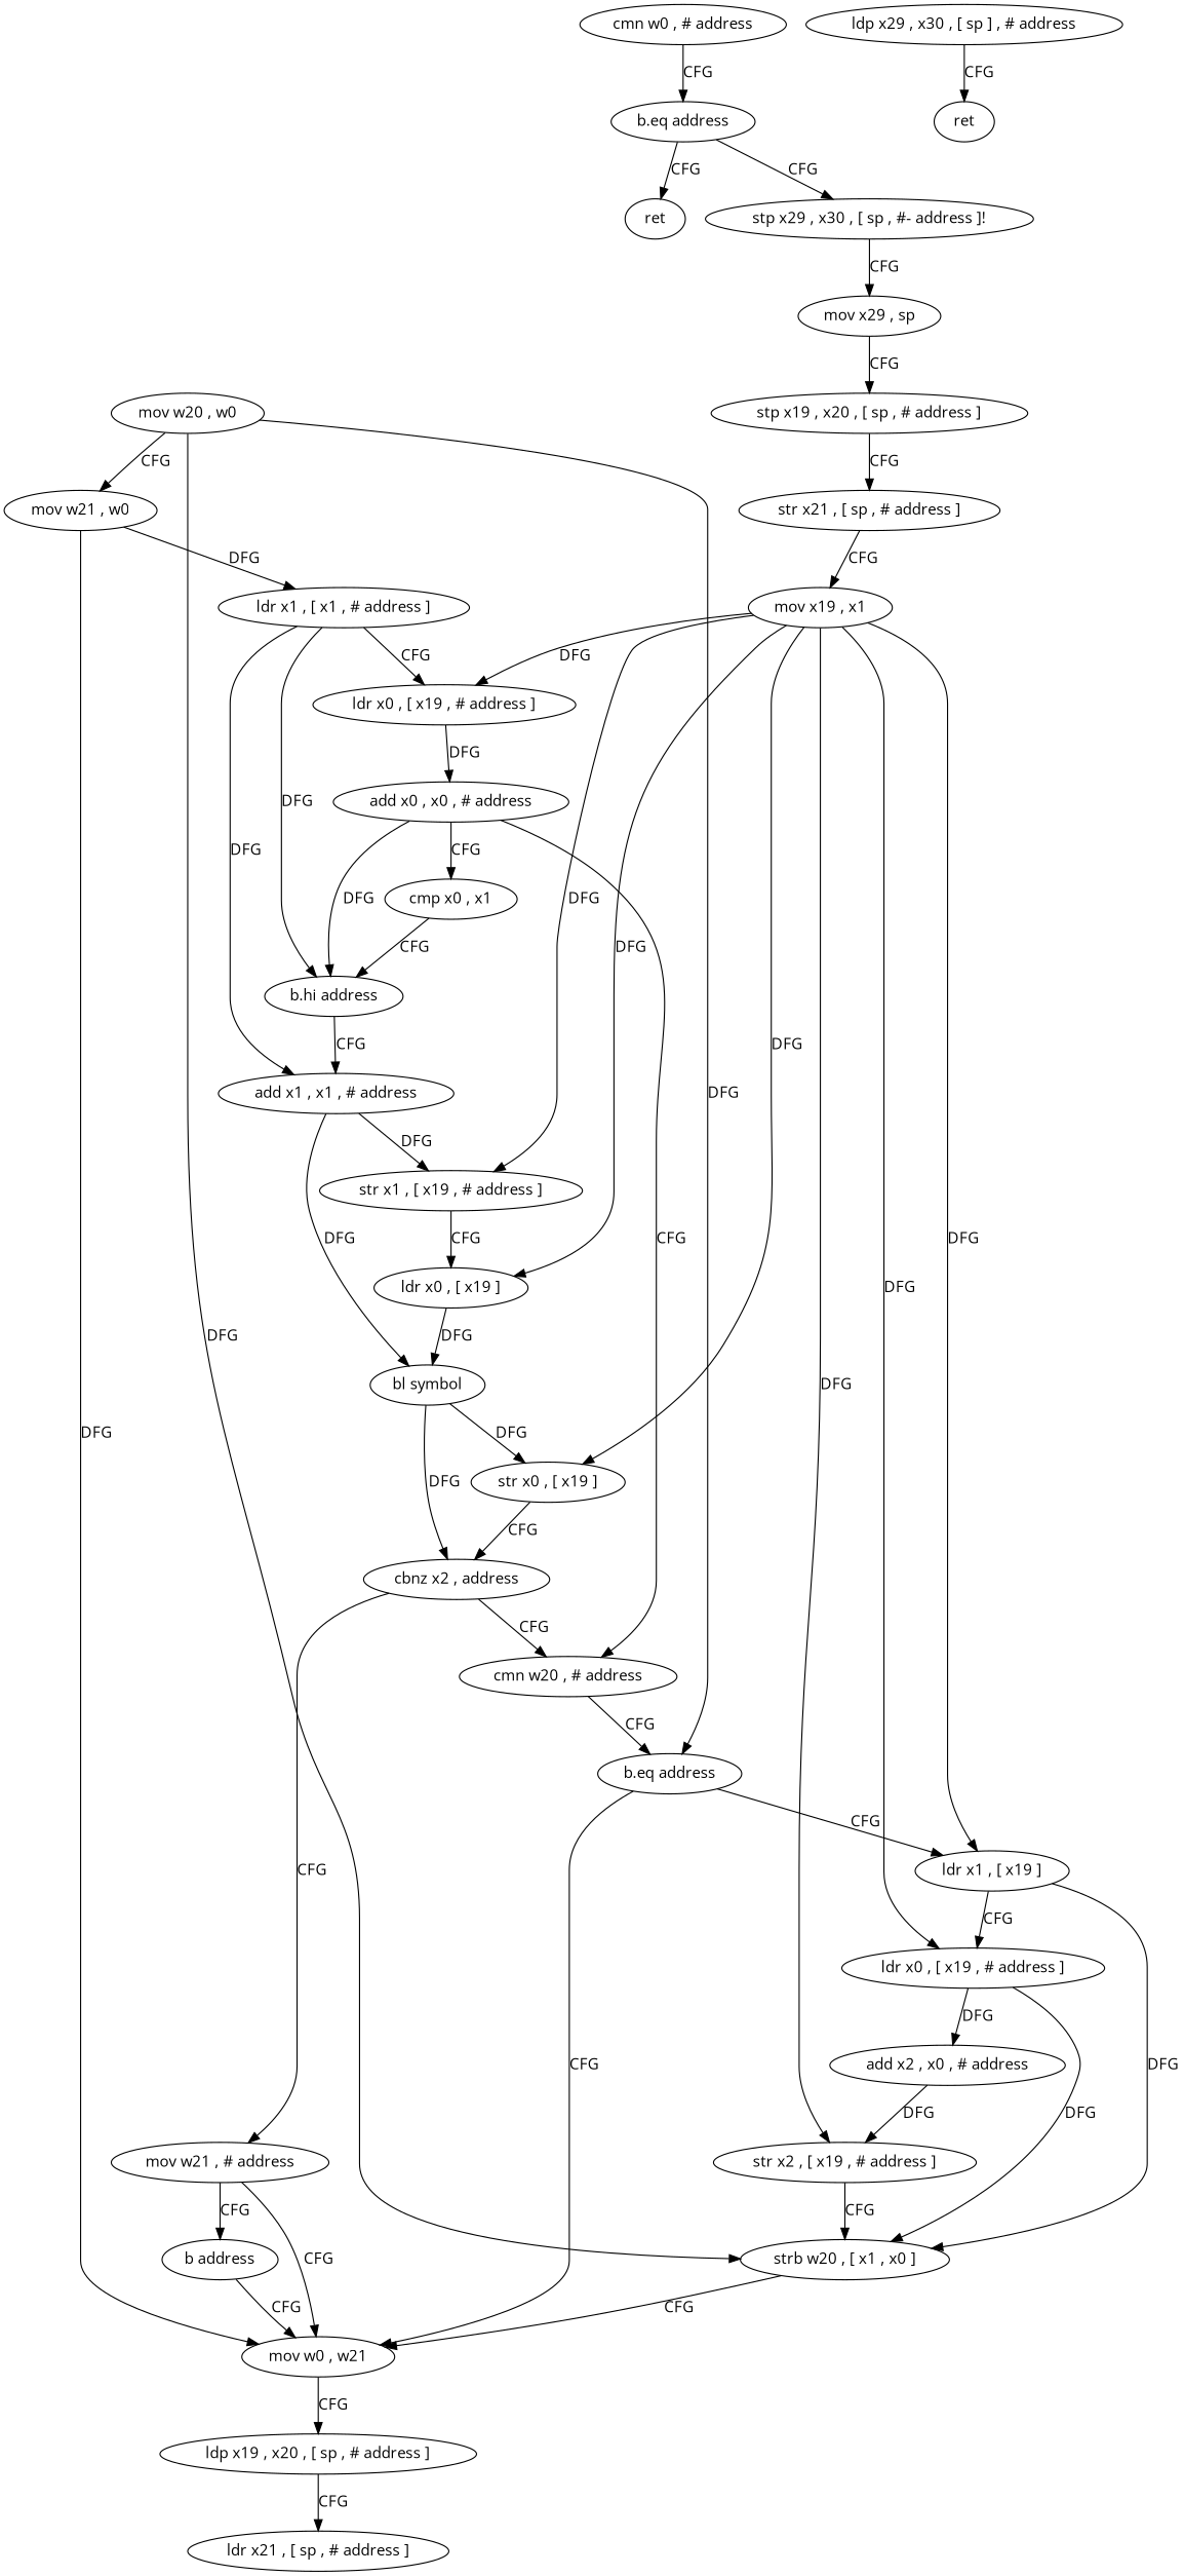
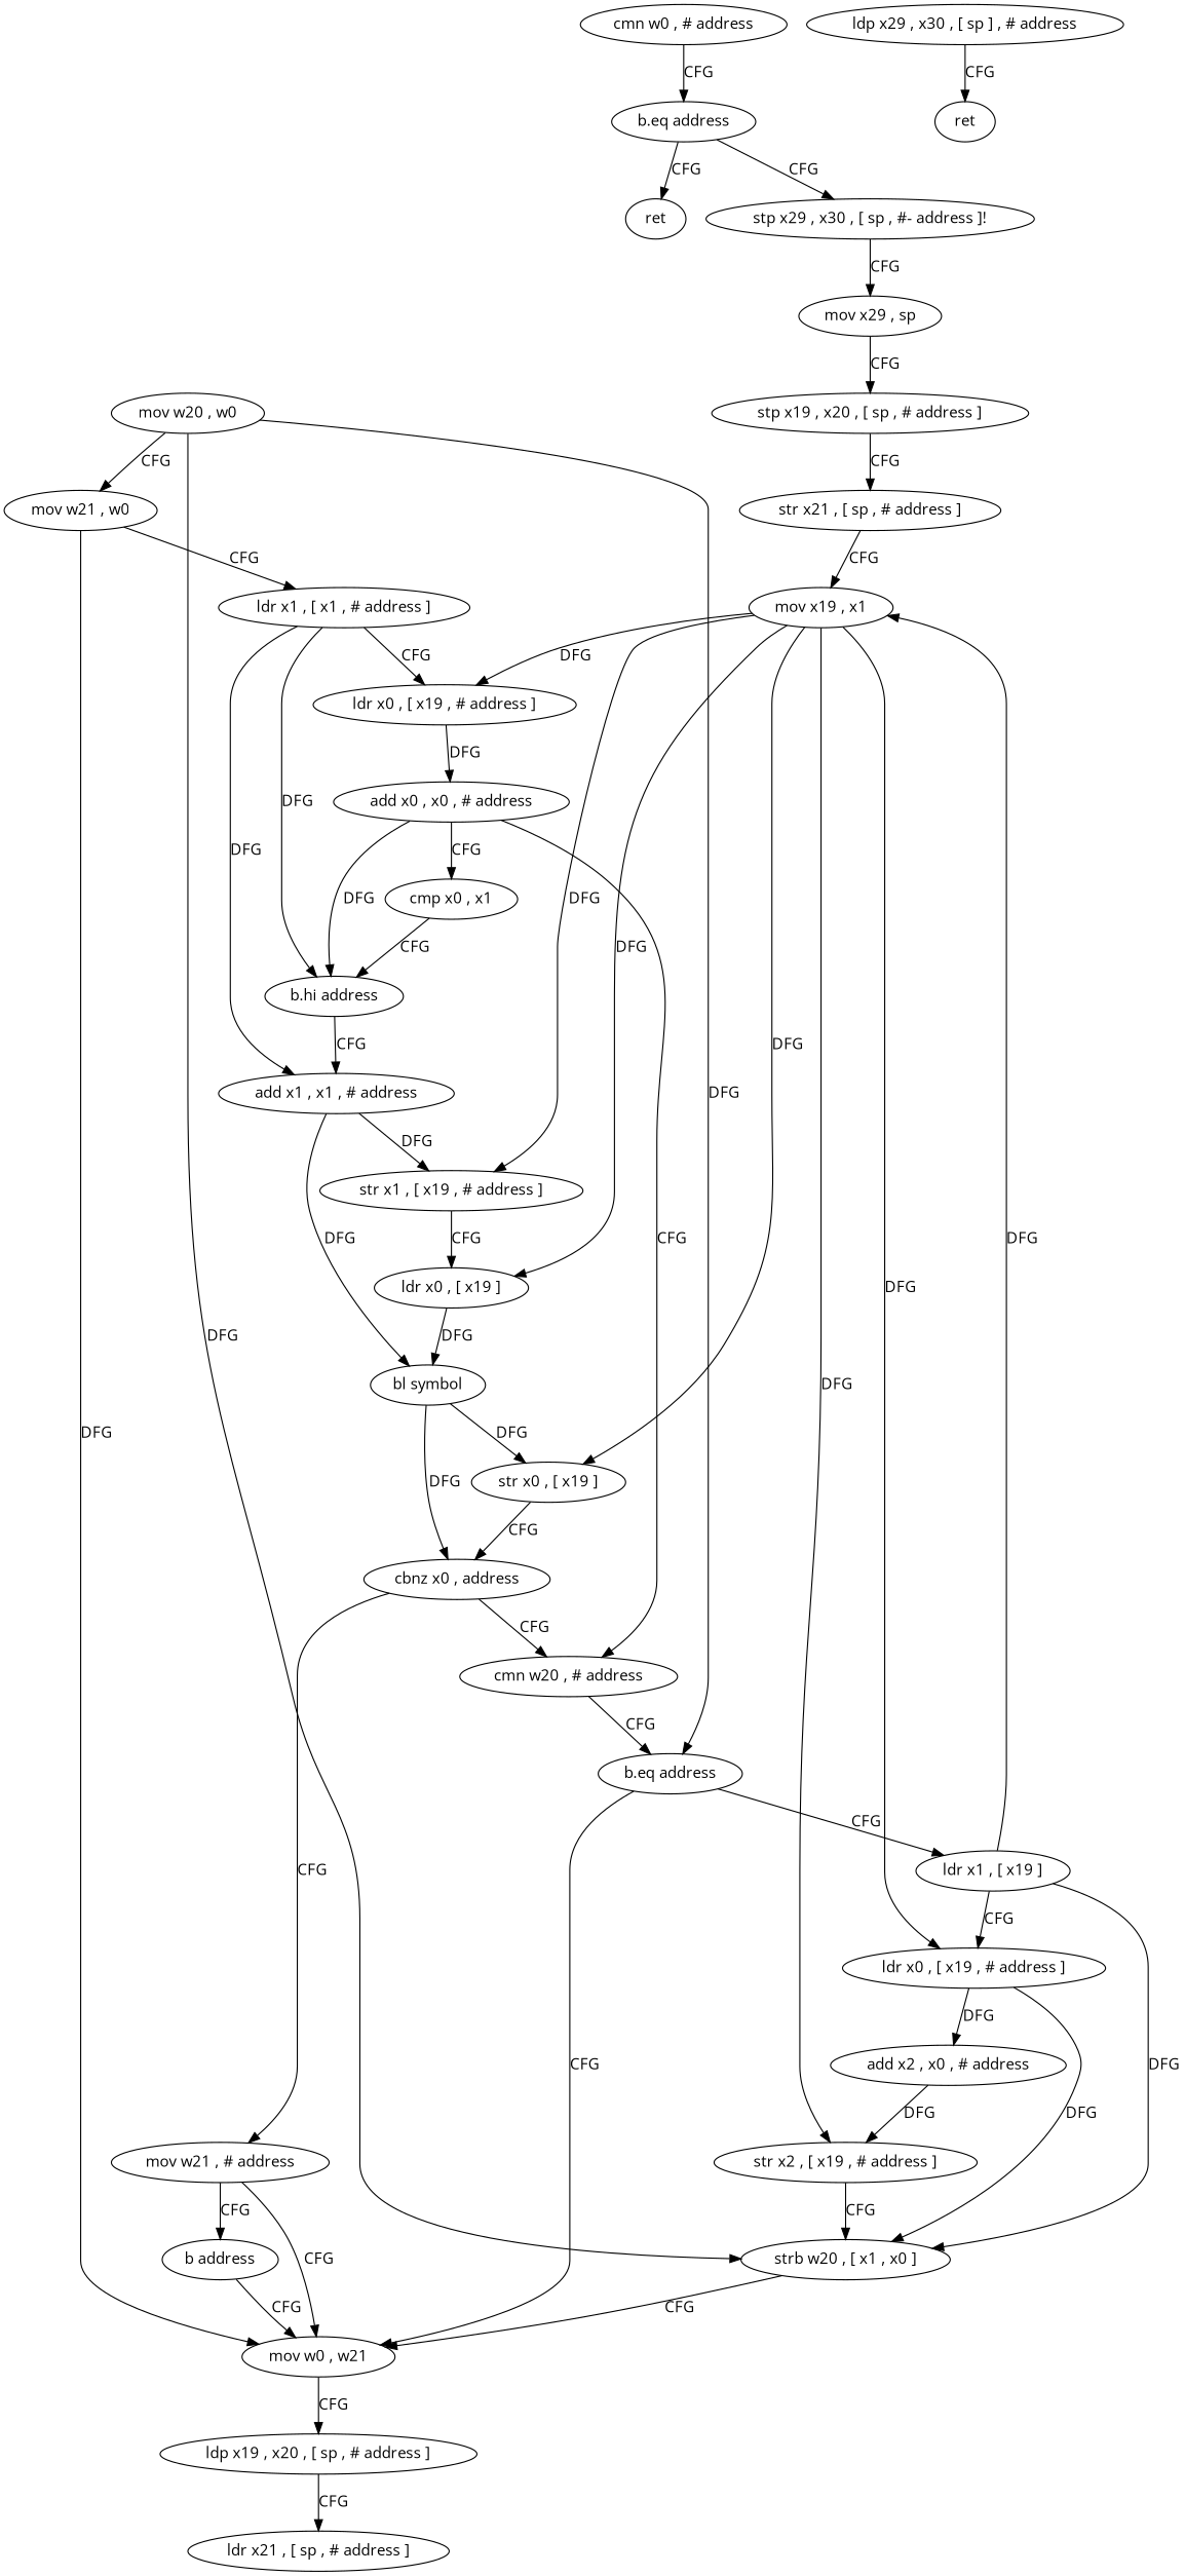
  digraph {
    fontname="Open Sans"
    node [fontname="Open Sans"]
    edge [fontname="Open Sans"]
    n1 [label="cmn w0 , # address"]
    n2 [label="b.eq address"]
    n3 [label=ret]
    n4 [label="stp x29 , x30 , [ sp , #- address ]!"]
    n5 [label="mov x29 , sp"]
    n6 [label="stp x19 , x20 , [ sp , # address ]"]
    n7 [label="str x21 , [ sp , # address ]"]
    n8 [label="mov x19 , x1"]
    n9 [label="ldr x0 , [ x19 , # address ]"]
    n10 [label="str x1 , [ x19 , # address ]"]
    n11 [label="ldr x0 , [ x19 ]"]
    n12 [label="str x0 , [ x19 ]"]
    n13 [label="ldr x1 , [ x19 ]"]
    n14 [label="ldr x0 , [ x19 , # address ]"]
    n15 [label="str x2 , [ x19 , # address ]"]
    n16 [label="mov w20 , w0"]
    n17 [label="mov w21 , w0"]
    n18 [label="b.eq address"]
    n19 [label="strb w20 , [ x1 , x0 ]"]
    n20 [label="add x0 , x0 , # address"]
    n21 [label="bl symbol"]
-   n22 [label="cbnz x2 , address"]
+   n22 [label="cbnz x0 , address"]
    n23 [label="add x2 , x0 , # address"]
    n24 [label="ldr x1 , [ x1 , # address ]"]
    n25 [label="mov w0 , w21"]
    n26 [label="b.hi address"]
    n27 [label="add x1 , x1 , # address"]
    n28 [label="ldp x19 , x20 , [ sp , # address ]"]
    n29 [label="cmp x0 , x1"]
    n30 [label="cmn w20 , # address"]
    n31 [label="mov w21 , # address"]
    n32 [label="b address"]
    n33 [label="ldr x21 , [ sp , # address ]"]
    n34 [label="ldp x29 , x30 , [ sp ] , # address"]
    n35 [label=ret]
    n1 -> n2 [label=CFG]
    n2 -> n3 [label=CFG]
    n2 -> n4 [label=CFG]
    n4 -> n5 [label=CFG]
    n5 -> n6 [label=CFG]
    n6 -> n7 [label=CFG]
    n7 -> n8 [label=CFG]
    n8 -> n9 [label=DFG]
    n8 -> n10 [label=DFG]
    n8 -> n11 [label=DFG]
    n8 -> n12 [label=DFG]
-   n8 -> n13 [label=DFG]
+   n13 -> n8 [label=DFG]
    n8 -> n14 [label=DFG]
    n8 -> n15 [label=DFG]
    n9 -> n20 [label=DFG]
    n10 -> n11 [label=CFG]
    n11 -> n21 [label=DFG]
    n12 -> n22 [label=CFG]
    n13 -> n14 [label=CFG]
    n13 -> n19 [label=DFG]
    n14 -> n19 [label=DFG]
    n14 -> n23 [label=DFG]
    n15 -> n19 [label=CFG]
    n16 -> n17 [label=CFG]
    n16 -> n18 [label=DFG]
    n16 -> n19 [label=DFG]
-   n17 -> n24 [label=DFG]
+   n17 -> n24 [label=CFG]
    n17 -> n25 [label=DFG]
    n18 -> n13 [label=CFG]
    n18 -> n25 [label=CFG]
    n19 -> n25 [label=CFG]
    n20 -> n26 [label=DFG]
    n20 -> n29 [label=CFG]
    n20 -> n30 [label=CFG]
    n21 -> n12 [label=DFG]
    n21 -> n22 [label=DFG]
    n22 -> n30 [label=CFG]
    n22 -> n31 [label=CFG]
    n23 -> n15 [label=DFG]
    n24 -> n9 [label=CFG]
    n24 -> n26 [label=DFG]
    n24 -> n27 [label=DFG]
    n25 -> n28 [label=CFG]
    n26 -> n27 [label=CFG]
    n27 -> n10 [label=DFG]
    n27 -> n21 [label=DFG]
    n28 -> n33 [label=CFG]
    n29 -> n26 [label=CFG]
    n30 -> n18 [label=CFG]
    n31 -> n25 [label=CFG]
    n31 -> n32 [label=CFG]
    n32 -> n25 [label=CFG]
    n34 -> n35 [label=CFG]
  }
